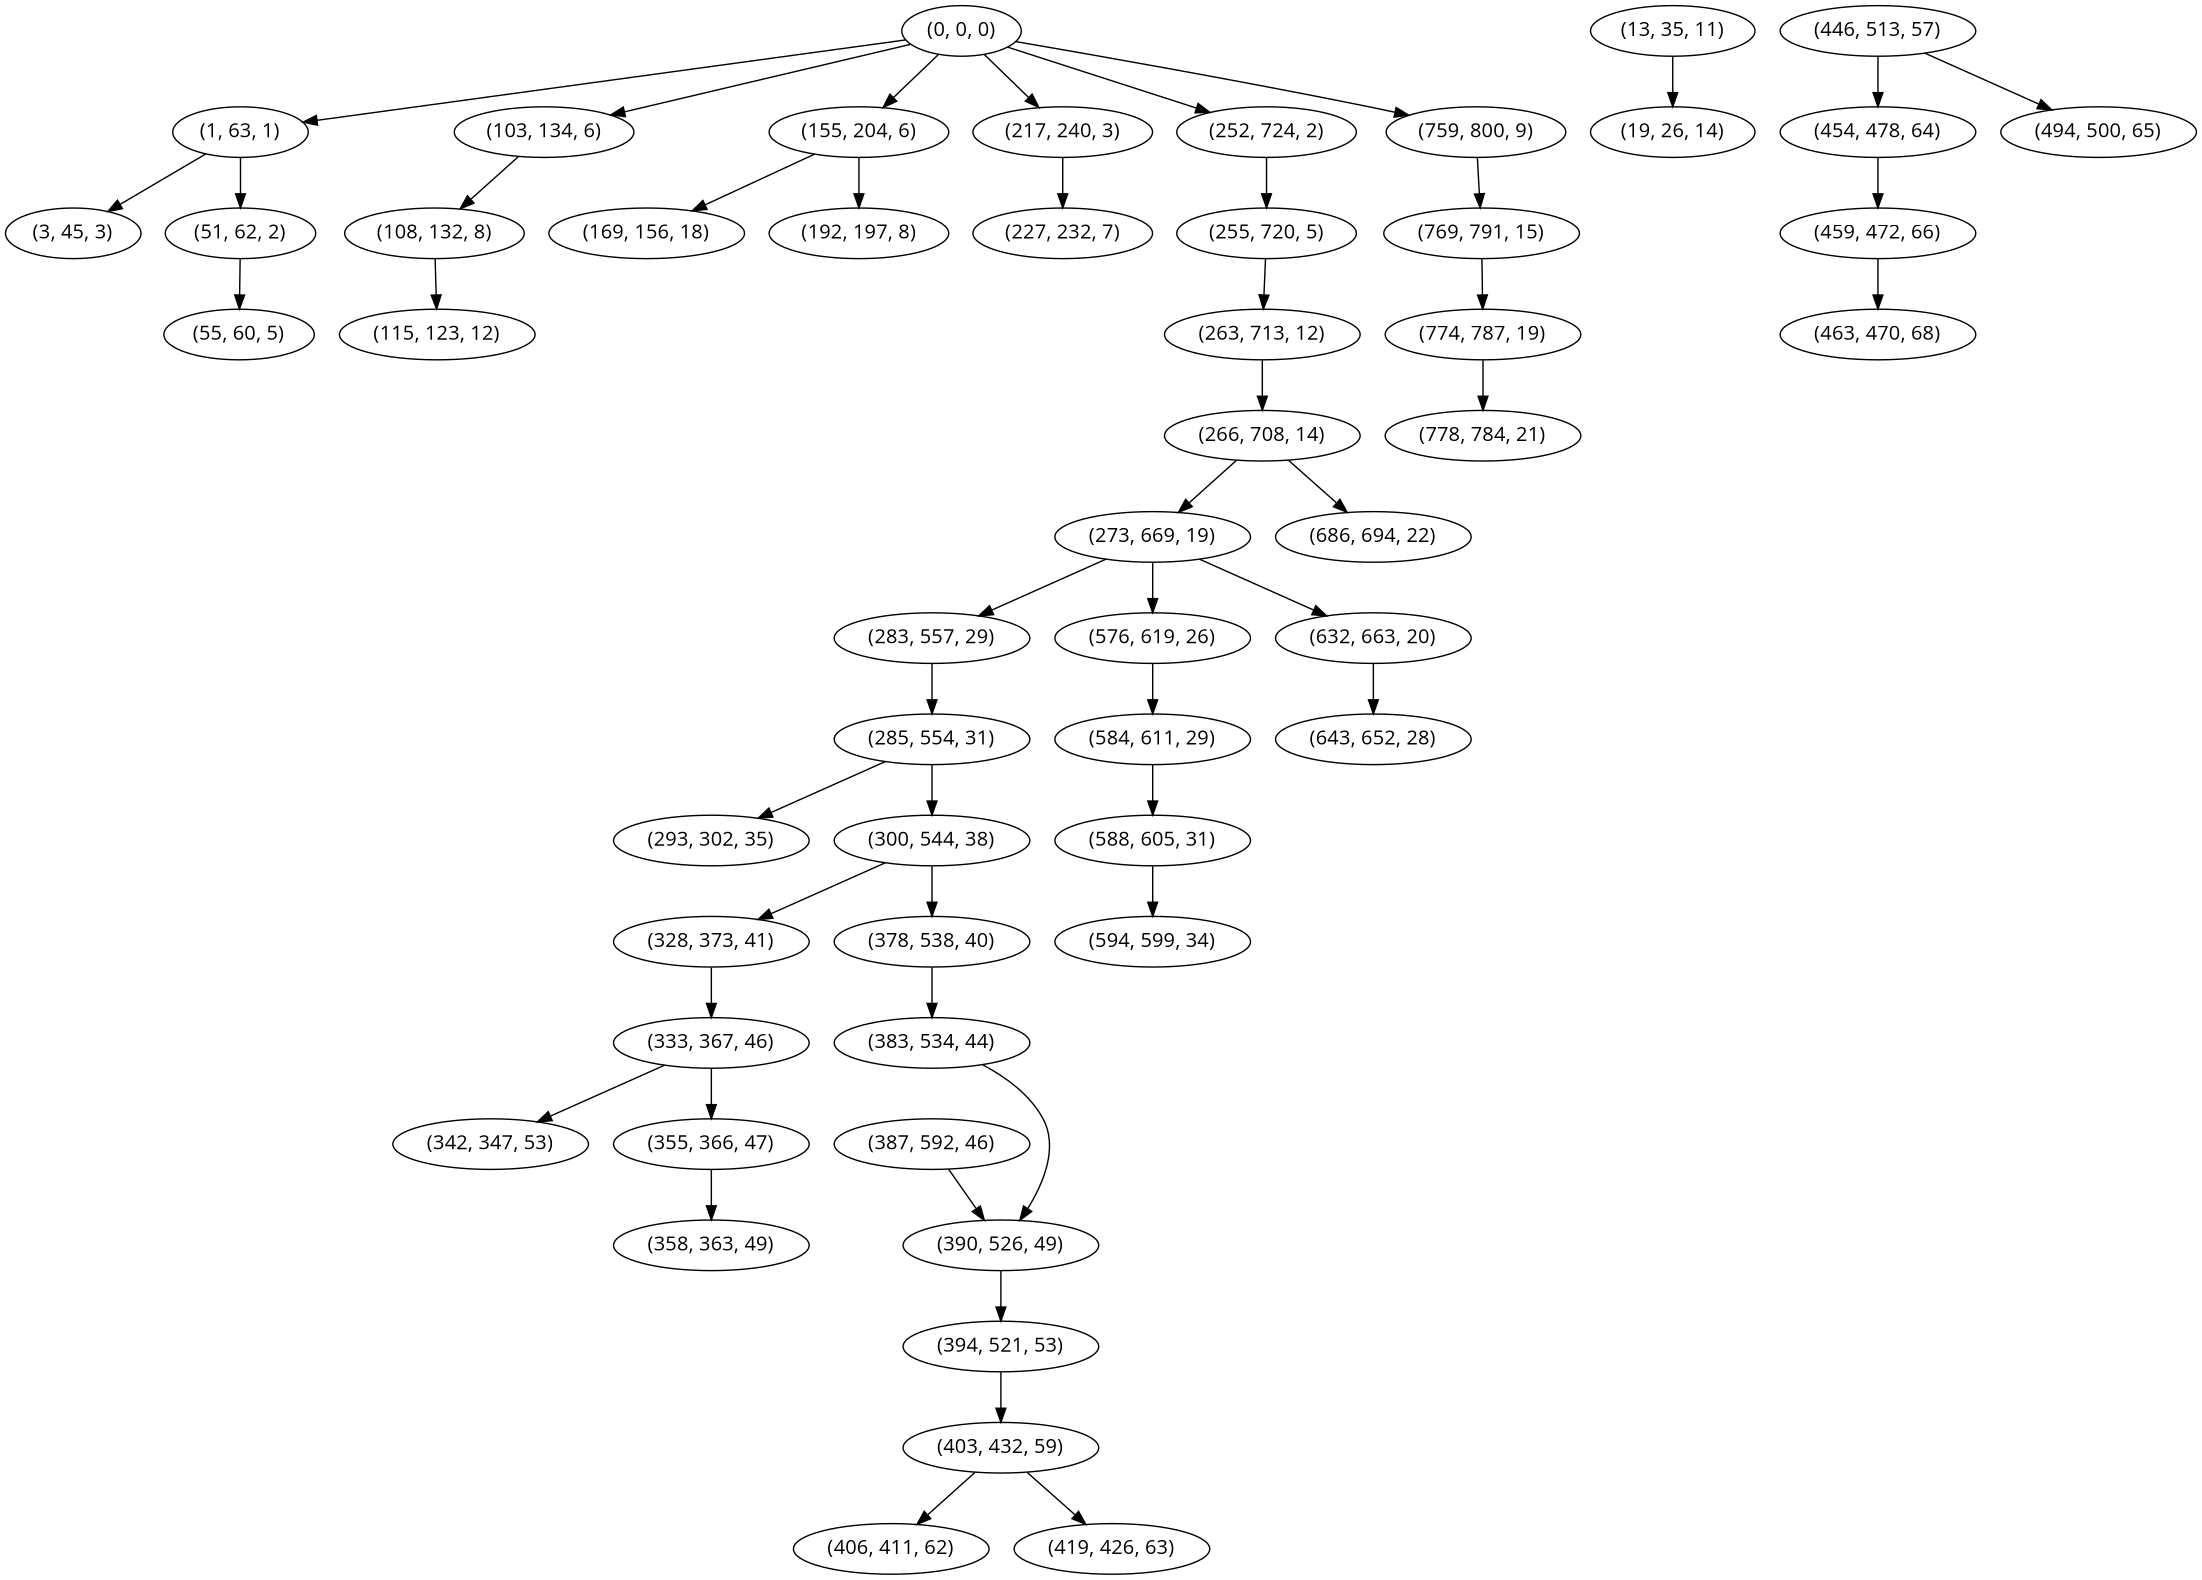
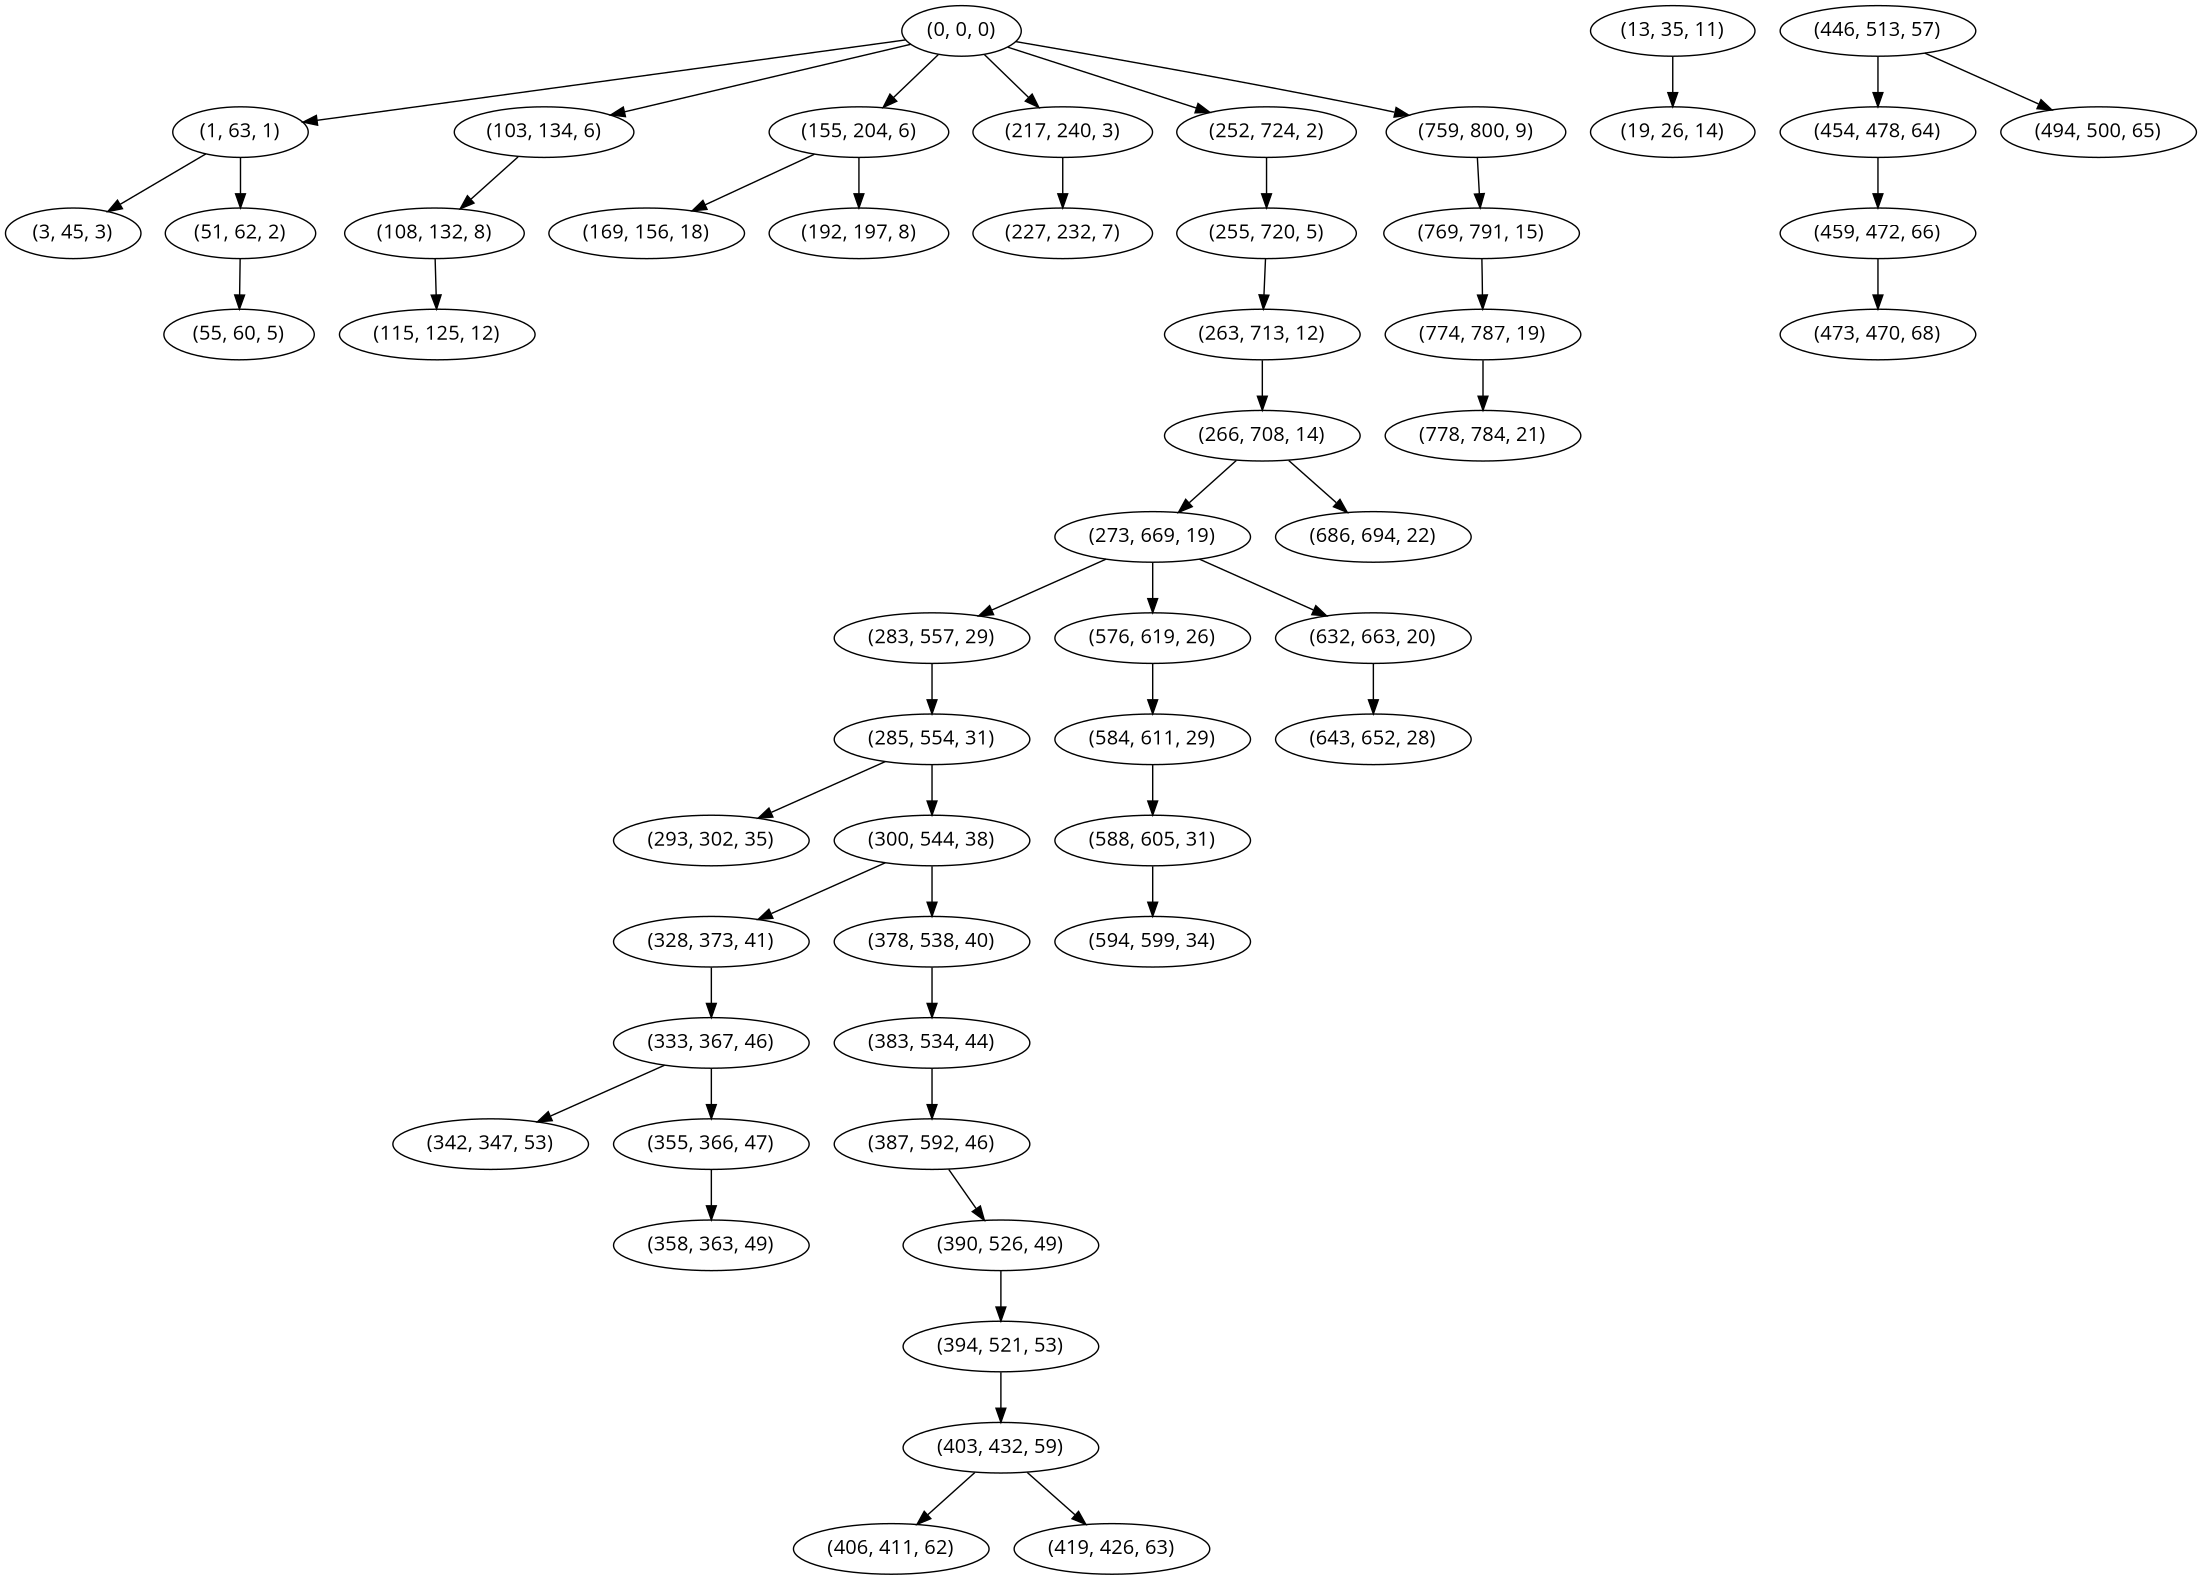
  digraph {
    fontname="Open Sans"
    node [fontname="Open Sans"]
    edge [fontname="Open Sans"]
    "(0, 0, 0)"
    "(1, 63, 1)"
    "(103, 134, 6)"
    "(155, 204, 6)"
    "(217, 240, 3)"
    "(252, 724, 2)"
    "(759, 800, 9)"
    "(3, 45, 3)"
    "(51, 62, 2)"
    "(108, 132, 8)"
    n11 [label="(169, 156, 18)"]
    "(192, 197, 8)"
    "(227, 232, 7)"
    "(255, 720, 5)"
    "(769, 791, 15)"
    n16 [label="(55, 60, 5)"]
    "(13, 35, 11)"
    "(19, 26, 14)"
-   "(115, 125, 12)" [label="(115, 123, 12)"]
+   "(115, 125, 12)"
    "(263, 713, 12)"
    "(266, 708, 14)"
    "(273, 669, 19)"
    "(686, 694, 22)"
    "(283, 557, 29)"
    "(576, 619, 26)"
    "(632, 663, 20)"
    "(285, 554, 31)"
    "(584, 611, 29)"
    "(643, 652, 28)"
    "(293, 302, 35)"
    n31 [label="(300, 544, 38)"]
    "(328, 373, 41)"
    "(378, 538, 40)"
    "(333, 367, 46)"
    "(383, 534, 44)"
    "(342, 347, 53)"
    "(355, 366, 47)"
    "(358, 363, 49)"
    n39 [label="(387, 592, 46)"]
    "(390, 526, 49)"
    "(394, 521, 53)"
    "(403, 432, 59)"
    "(406, 411, 62)"
    "(419, 426, 63)"
    "(446, 513, 57)"
    "(454, 478, 64)"
    "(494, 500, 65)"
    "(459, 472, 66)"
-   "(463, 470, 68)"
+   "(463, 470, 68)" [label="(473, 470, 68)"]
    "(588, 605, 31)"
    "(594, 599, 34)"
    "(774, 787, 19)"
    "(778, 784, 21)"
    "(0, 0, 0)" -> "(1, 63, 1)"
    "(0, 0, 0)" -> "(103, 134, 6)"
    "(0, 0, 0)" -> "(155, 204, 6)"
    "(0, 0, 0)" -> "(217, 240, 3)"
    "(0, 0, 0)" -> "(252, 724, 2)"
    "(0, 0, 0)" -> "(759, 800, 9)"
    "(1, 63, 1)" -> "(3, 45, 3)"
    "(1, 63, 1)" -> "(51, 62, 2)"
    "(103, 134, 6)" -> "(108, 132, 8)"
    "(155, 204, 6)" -> n11
    "(155, 204, 6)" -> "(192, 197, 8)"
    "(217, 240, 3)" -> "(227, 232, 7)"
    "(252, 724, 2)" -> "(255, 720, 5)"
    "(759, 800, 9)" -> "(769, 791, 15)"
    "(51, 62, 2)" -> n16
    "(108, 132, 8)" -> "(115, 125, 12)"
    "(255, 720, 5)" -> "(263, 713, 12)"
    "(769, 791, 15)" -> "(774, 787, 19)"
    "(13, 35, 11)" -> "(19, 26, 14)"
    "(263, 713, 12)" -> "(266, 708, 14)"
    "(266, 708, 14)" -> "(273, 669, 19)"
    "(266, 708, 14)" -> "(686, 694, 22)"
    "(273, 669, 19)" -> "(283, 557, 29)"
    "(273, 669, 19)" -> "(576, 619, 26)"
    "(273, 669, 19)" -> "(632, 663, 20)"
    "(283, 557, 29)" -> "(285, 554, 31)"
    "(576, 619, 26)" -> "(584, 611, 29)"
    "(632, 663, 20)" -> "(643, 652, 28)"
    "(285, 554, 31)" -> "(293, 302, 35)"
    "(285, 554, 31)" -> n31
    "(584, 611, 29)" -> "(588, 605, 31)"
    n31 -> "(328, 373, 41)"
    n31 -> "(378, 538, 40)"
    "(328, 373, 41)" -> "(333, 367, 46)"
    "(378, 538, 40)" -> "(383, 534, 44)"
    "(333, 367, 46)" -> "(342, 347, 53)"
    "(333, 367, 46)" -> "(355, 366, 47)"
-   "(383, 534, 44)" -> "(390, 526, 49)"
+   "(383, 534, 44)" -> n39
    "(355, 366, 47)" -> "(358, 363, 49)"
    n39 -> "(390, 526, 49)"
    "(390, 526, 49)" -> "(394, 521, 53)"
    "(394, 521, 53)" -> "(403, 432, 59)"
    "(403, 432, 59)" -> "(406, 411, 62)"
    "(403, 432, 59)" -> "(419, 426, 63)"
    "(446, 513, 57)" -> "(454, 478, 64)"
    "(446, 513, 57)" -> "(494, 500, 65)"
    "(454, 478, 64)" -> "(459, 472, 66)"
    "(459, 472, 66)" -> "(463, 470, 68)"
    "(588, 605, 31)" -> "(594, 599, 34)"
    "(774, 787, 19)" -> "(778, 784, 21)"
  }
